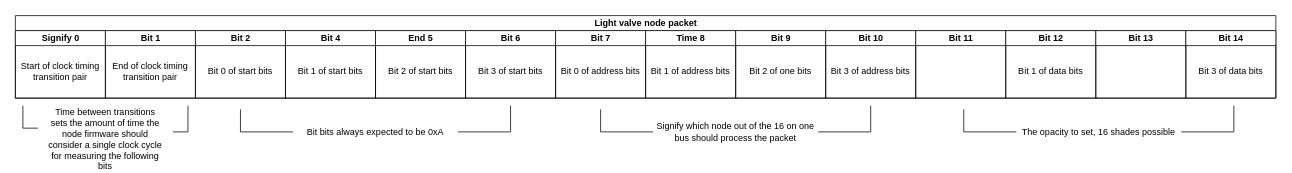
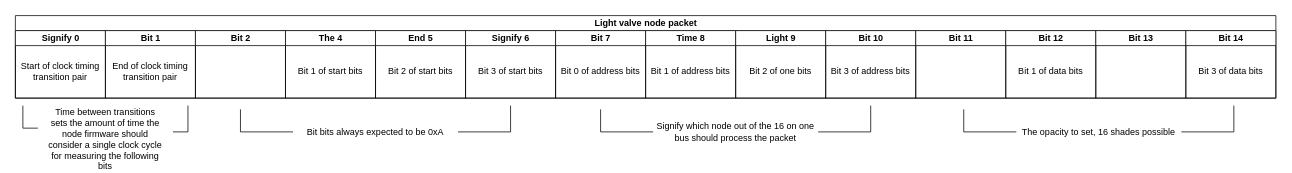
  <mxCell id="0" />
  <mxCell id="1" parent="0" />
  <mxCell id="2" value="Light valve node packet" style="swimlane;childLayout=stackLayout;resizeParent=1;resizeParentMax=0;startSize=20;html=1;" vertex="1" parent="1"><mxGeometry x="20" y="20" width="1680" height="110" as="geometry"><mxRectangle x="230.0" y="200" width="70" height="30" as="alternateBounds" /></mxGeometry></mxCell>
  <mxCell id="3" value="Signify 0" style="swimlane;startSize=20;html=1;" vertex="1" parent="2"><mxGeometry y="20" width="120" height="90" as="geometry" /></mxCell>
  <mxCell id="4" value="Start of clock timing transition pair" style="text;html=1;strokeColor=none;fillColor=none;align=center;verticalAlign=middle;whiteSpace=wrap;rounded=0;" vertex="1" parent="3"><mxGeometry y="40" width="120" height="30" as="geometry" /></mxCell>
  <mxCell id="5" value="Bit 1" style="swimlane;startSize=20;html=1;" vertex="1" parent="2"><mxGeometry x="120" y="20" width="120" height="90" as="geometry" /></mxCell>
  <mxCell id="6" value="End of clock timing transition pair" style="text;html=1;strokeColor=none;fillColor=none;align=center;verticalAlign=middle;whiteSpace=wrap;rounded=0;" vertex="1" parent="5"><mxGeometry y="40" width="120" height="30" as="geometry" /></mxCell>
  <mxCell id="7" value="Bit 2" style="swimlane;startSize=20;html=1;" vertex="1" parent="2"><mxGeometry x="240" y="20" width="120" height="90" as="geometry" /></mxCell>
- <mxCell id="8" value="Bit 0 of start bits" style="text;html=1;strokeColor=none;fillColor=none;align=center;verticalAlign=middle;whiteSpace=wrap;rounded=0;" vertex="1" parent="7"><mxGeometry y="40" width="120" height="30" as="geometry" /></mxCell>
- <mxCell id="9" value="Bit 4" style="swimlane;startSize=20;html=1;" vertex="1" parent="2"><mxGeometry x="360" y="20" width="120" height="90" as="geometry" /></mxCell>
+ <mxCell id="9" value="The 4" style="swimlane;startSize=20;html=1;" vertex="1" parent="2"><mxGeometry x="360" y="20" width="120" height="90" as="geometry" /></mxCell>
  <mxCell id="10" value="Bit 1 of start bits" style="text;html=1;strokeColor=none;fillColor=none;align=center;verticalAlign=middle;whiteSpace=wrap;rounded=0;" vertex="1" parent="9"><mxGeometry y="40" width="120" height="30" as="geometry" /></mxCell>
  <mxCell id="11" value="End 5" style="swimlane;startSize=20;html=1;" vertex="1" parent="2"><mxGeometry x="480" y="20" width="120" height="90" as="geometry" /></mxCell>
  <mxCell id="12" value="Bit 2 of start bits" style="text;html=1;strokeColor=none;fillColor=none;align=center;verticalAlign=middle;whiteSpace=wrap;rounded=0;" vertex="1" parent="11"><mxGeometry y="40" width="120" height="30" as="geometry" /></mxCell>
- <mxCell id="13" value="Bit 6" style="swimlane;startSize=20;html=1;" vertex="1" parent="2"><mxGeometry x="600" y="20" width="120" height="90" as="geometry" /></mxCell>
+ <mxCell id="13" value="Signify 6" style="swimlane;startSize=20;html=1;" vertex="1" parent="2"><mxGeometry x="600" y="20" width="120" height="90" as="geometry" /></mxCell>
  <mxCell id="14" value="Bit 3 of start bits" style="text;html=1;strokeColor=none;fillColor=none;align=center;verticalAlign=middle;whiteSpace=wrap;rounded=0;" vertex="1" parent="13"><mxGeometry y="40" width="120" height="30" as="geometry" /></mxCell>
  <mxCell id="15" value="Bit 7" style="swimlane;startSize=20;html=1;" vertex="1" parent="2"><mxGeometry x="720" y="20" width="120" height="90" as="geometry" /></mxCell>
  <mxCell id="16" value="Bit 0 of address bits" style="text;html=1;strokeColor=none;fillColor=none;align=center;verticalAlign=middle;whiteSpace=wrap;rounded=0;" vertex="1" parent="15"><mxGeometry y="40" width="120" height="30" as="geometry" /></mxCell>
  <mxCell id="17" value="Time 8" style="swimlane;startSize=20;html=1;" vertex="1" parent="2"><mxGeometry x="840" y="20" width="120" height="90" as="geometry" /></mxCell>
  <mxCell id="18" value="Bit 1 of address bits" style="text;html=1;strokeColor=none;fillColor=none;align=center;verticalAlign=middle;whiteSpace=wrap;rounded=0;" vertex="1" parent="17"><mxGeometry y="40" width="120" height="30" as="geometry" /></mxCell>
- <mxCell id="19" value="Bit 9" style="swimlane;startSize=20;html=1;" vertex="1" parent="2"><mxGeometry x="960" y="20" width="120" height="90" as="geometry" /></mxCell>
+ <mxCell id="19" value="Light 9" style="swimlane;startSize=20;html=1;" vertex="1" parent="2"><mxGeometry x="960" y="20" width="120" height="90" as="geometry" /></mxCell>
  <mxCell id="20" value="Bit 2 of one bits" style="text;html=1;strokeColor=none;fillColor=none;align=center;verticalAlign=middle;whiteSpace=wrap;rounded=0;" vertex="1" parent="19"><mxGeometry y="40" width="120" height="30" as="geometry" /></mxCell>
  <mxCell id="21" value="Bit 10" style="swimlane;startSize=20;html=1;" vertex="1" parent="2"><mxGeometry x="1080" y="20" width="120" height="90" as="geometry" /></mxCell>
  <mxCell id="22" value="Bit 3 of address bits" style="text;html=1;strokeColor=none;fillColor=none;align=center;verticalAlign=middle;whiteSpace=wrap;rounded=0;" vertex="1" parent="21"><mxGeometry y="40" width="120" height="30" as="geometry" /></mxCell>
  <mxCell id="23" value="Bit 11" style="swimlane;startSize=20;html=1;" vertex="1" parent="2"><mxGeometry x="1200" y="20" width="120" height="90" as="geometry" /></mxCell>
  <mxCell id="24" value="Bit 12" style="swimlane;startSize=20;html=1;" vertex="1" parent="2"><mxGeometry x="1320" y="20" width="120" height="90" as="geometry" /></mxCell>
  <mxCell id="25" value="Bit 1 of data bits" style="text;html=1;strokeColor=none;fillColor=none;align=center;verticalAlign=middle;whiteSpace=wrap;rounded=0;" vertex="1" parent="24"><mxGeometry y="40" width="120" height="30" as="geometry" /></mxCell>
  <mxCell id="26" value="Bit 13" style="swimlane;startSize=20;html=1;" vertex="1" parent="2"><mxGeometry x="1440" y="20" width="120" height="90" as="geometry" /></mxCell>
  <mxCell id="27" value="Bit 14" style="swimlane;startSize=20;html=1;" vertex="1" parent="2"><mxGeometry x="1560" y="20" width="120" height="90" as="geometry" /></mxCell>
  <mxCell id="28" value="Bit 3 of data bits" style="text;html=1;strokeColor=none;fillColor=none;align=center;verticalAlign=middle;whiteSpace=wrap;rounded=0;" vertex="1" parent="27"><mxGeometry y="40" width="120" height="30" as="geometry" /></mxCell>
  <mxCell id="29" value="Bit bits always expected to be 0xA" style="text;html=1;strokeColor=none;fillColor=none;align=center;verticalAlign=middle;whiteSpace=wrap;rounded=0;" vertex="1" parent="1"><mxGeometry x="390" y="160" width="220" height="30" as="geometry" /></mxCell>
  <mxCell id="30" value="" style="endArrow=none;html=1;rounded=0;exitX=1;exitY=0.5;exitDx=0;exitDy=0;" edge="1" parent="1" source="29"><mxGeometry width="50" height="50" relative="1" as="geometry"><mxPoint x="540" y="200" as="sourcePoint" /><mxPoint x="680" y="140" as="targetPoint" /><Array as="points"><mxPoint x="680" y="175" /></Array></mxGeometry></mxCell>
  <mxCell id="31" value="" style="endArrow=none;html=1;rounded=0;exitX=1;exitY=0.5;exitDx=0;exitDy=0;entryX=0;entryY=0.5;entryDx=0;entryDy=0;" edge="1" parent="1" target="29"><mxGeometry width="50" height="50" relative="1" as="geometry"><mxPoint x="320" y="145" as="sourcePoint" /><mxPoint x="390" y="110" as="targetPoint" /><Array as="points"><mxPoint x="320" y="175" /></Array></mxGeometry></mxCell>
  <mxCell id="32" value="" style="endArrow=none;html=1;rounded=0;exitX=1;exitY=0.5;exitDx=0;exitDy=0;" edge="1" parent="1"><mxGeometry width="50" height="50" relative="1" as="geometry"><mxPoint x="30" y="140" as="sourcePoint" /><mxPoint x="50" y="170" as="targetPoint" /><Array as="points"><mxPoint x="30" y="170" /></Array></mxGeometry></mxCell>
  <mxCell id="33" value="" style="endArrow=none;html=1;rounded=0;" edge="1" parent="1"><mxGeometry width="50" height="50" relative="1" as="geometry"><mxPoint x="230" y="175" as="sourcePoint" /><mxPoint x="250" y="140" as="targetPoint" /><Array as="points"><mxPoint x="250" y="175" /></Array></mxGeometry></mxCell>
  <mxCell id="34" value="Time between transitions sets the amount of time the node firmware should consider a single clock cycle for measuring the following bits" style="text;html=1;strokeColor=none;fillColor=none;align=center;verticalAlign=middle;whiteSpace=wrap;rounded=0;" vertex="1" parent="1"><mxGeometry x="60" y="170" width="160" height="30" as="geometry" /></mxCell>
  <mxCell id="35" value="Signify which node out of the 16 on one bus should process the packet" style="text;html=1;strokeColor=none;fillColor=none;align=center;verticalAlign=middle;whiteSpace=wrap;rounded=0;" vertex="1" parent="1"><mxGeometry x="870" y="160" width="220" height="30" as="geometry" /></mxCell>
  <mxCell id="36" value="" style="endArrow=none;html=1;rounded=0;exitX=1;exitY=0.5;exitDx=0;exitDy=0;" edge="1" parent="1" source="35"><mxGeometry width="50" height="50" relative="1" as="geometry"><mxPoint x="1020" y="200" as="sourcePoint" /><mxPoint x="1160" y="140" as="targetPoint" /><Array as="points"><mxPoint x="1160" y="175" /></Array></mxGeometry></mxCell>
  <mxCell id="37" value="" style="endArrow=none;html=1;rounded=0;exitX=1;exitY=0.5;exitDx=0;exitDy=0;entryX=0;entryY=0.5;entryDx=0;entryDy=0;" edge="1" parent="1" target="35"><mxGeometry width="50" height="50" relative="1" as="geometry"><mxPoint x="800" y="145" as="sourcePoint" /><mxPoint x="870" y="110" as="targetPoint" /><Array as="points"><mxPoint x="800" y="175" /></Array></mxGeometry></mxCell>
  <mxCell id="38" value="The opacity to set, 16 shades possible" style="text;html=1;strokeColor=none;fillColor=none;align=center;verticalAlign=middle;whiteSpace=wrap;rounded=0;" vertex="1" parent="1"><mxGeometry x="1354" y="160" width="220" height="30" as="geometry" /></mxCell>
  <mxCell id="39" value="" style="endArrow=none;html=1;rounded=0;exitX=1;exitY=0.5;exitDx=0;exitDy=0;" edge="1" parent="1" source="38"><mxGeometry width="50" height="50" relative="1" as="geometry"><mxPoint x="1504" y="200" as="sourcePoint" /><mxPoint x="1644" y="140" as="targetPoint" /><Array as="points"><mxPoint x="1644" y="175" /></Array></mxGeometry></mxCell>
  <mxCell id="40" value="" style="endArrow=none;html=1;rounded=0;exitX=1;exitY=0.5;exitDx=0;exitDy=0;entryX=0;entryY=0.5;entryDx=0;entryDy=0;" edge="1" parent="1" target="38"><mxGeometry width="50" height="50" relative="1" as="geometry"><mxPoint x="1284" y="145" as="sourcePoint" /><mxPoint x="1354" y="110" as="targetPoint" /><Array as="points"><mxPoint x="1284" y="175" /></Array></mxGeometry></mxCell>
